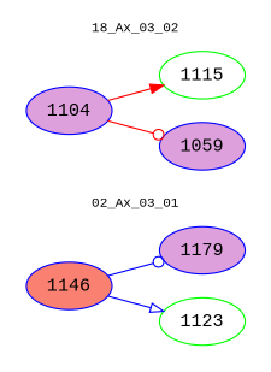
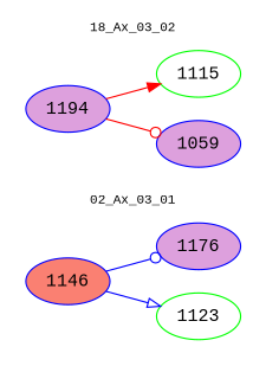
  digraph {
    fontname="Liberation Mono"
    rankdir=LR
    node [color=blue fillcolor=plum fontname="Liberation Mono" style=filled]
    edge [arrowhead=odot color=blue fontname="Liberation Mono"]
    n1 [fillcolor=salmon label=1146]
    n2 [color=green fillcolor=white label=1123]
-   n3 [label=1179]
-   n4 [label=1104]
+   n3 [label=1176]
+   n4 [label=1194]
    n5 [label=1059]
    n6 [color=green fillcolor=white label=1115]
    subgraph cluster_1 {
      color=white
      fontsize=10
      label="02_Ax_03_01"
      n1
      n2
      n3
    }
    subgraph cluster_2 {
      color=white
      fontsize=10
      label="18_Ax_03_02"
      n4
      n5
      n6
    }
    n1 -> n2 [arrowhead=onormal]
    n1 -> n3
    n4 -> n5 [color=red]
    n4 -> n6 [arrowhead=normal color=red]
  }
